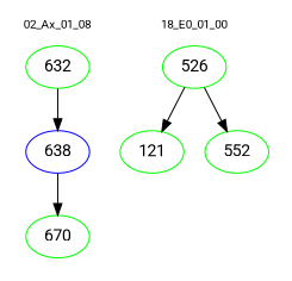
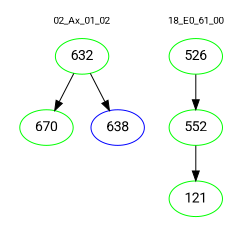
  digraph {
    fontname=Roboto
    node [color=green fontname=Roboto]
    edge [color=black fontname=Roboto]
    n1 [label=632]
    n2 [label=670]
    n3 [color=blue label=638]
    n4 [label=526]
    n5 [label=121]
    n6 [label=552]
    subgraph cluster_1 {
      color=white
      fontsize=10
-     label="02_Ax_01_08"
+     label="02_Ax_01_02"
      n1
      n2
      n3
    }
    subgraph cluster_2 {
      color=white
      fontsize=10
-     label="18_E0_01_00"
+     label="18_E0_61_00"
      n4
      n5
      n6
    }
-   n3 -> n2
+   n1 -> n2
    n1 -> n3
-   n4 -> n5
+   n6 -> n5
    n4 -> n6
  }
